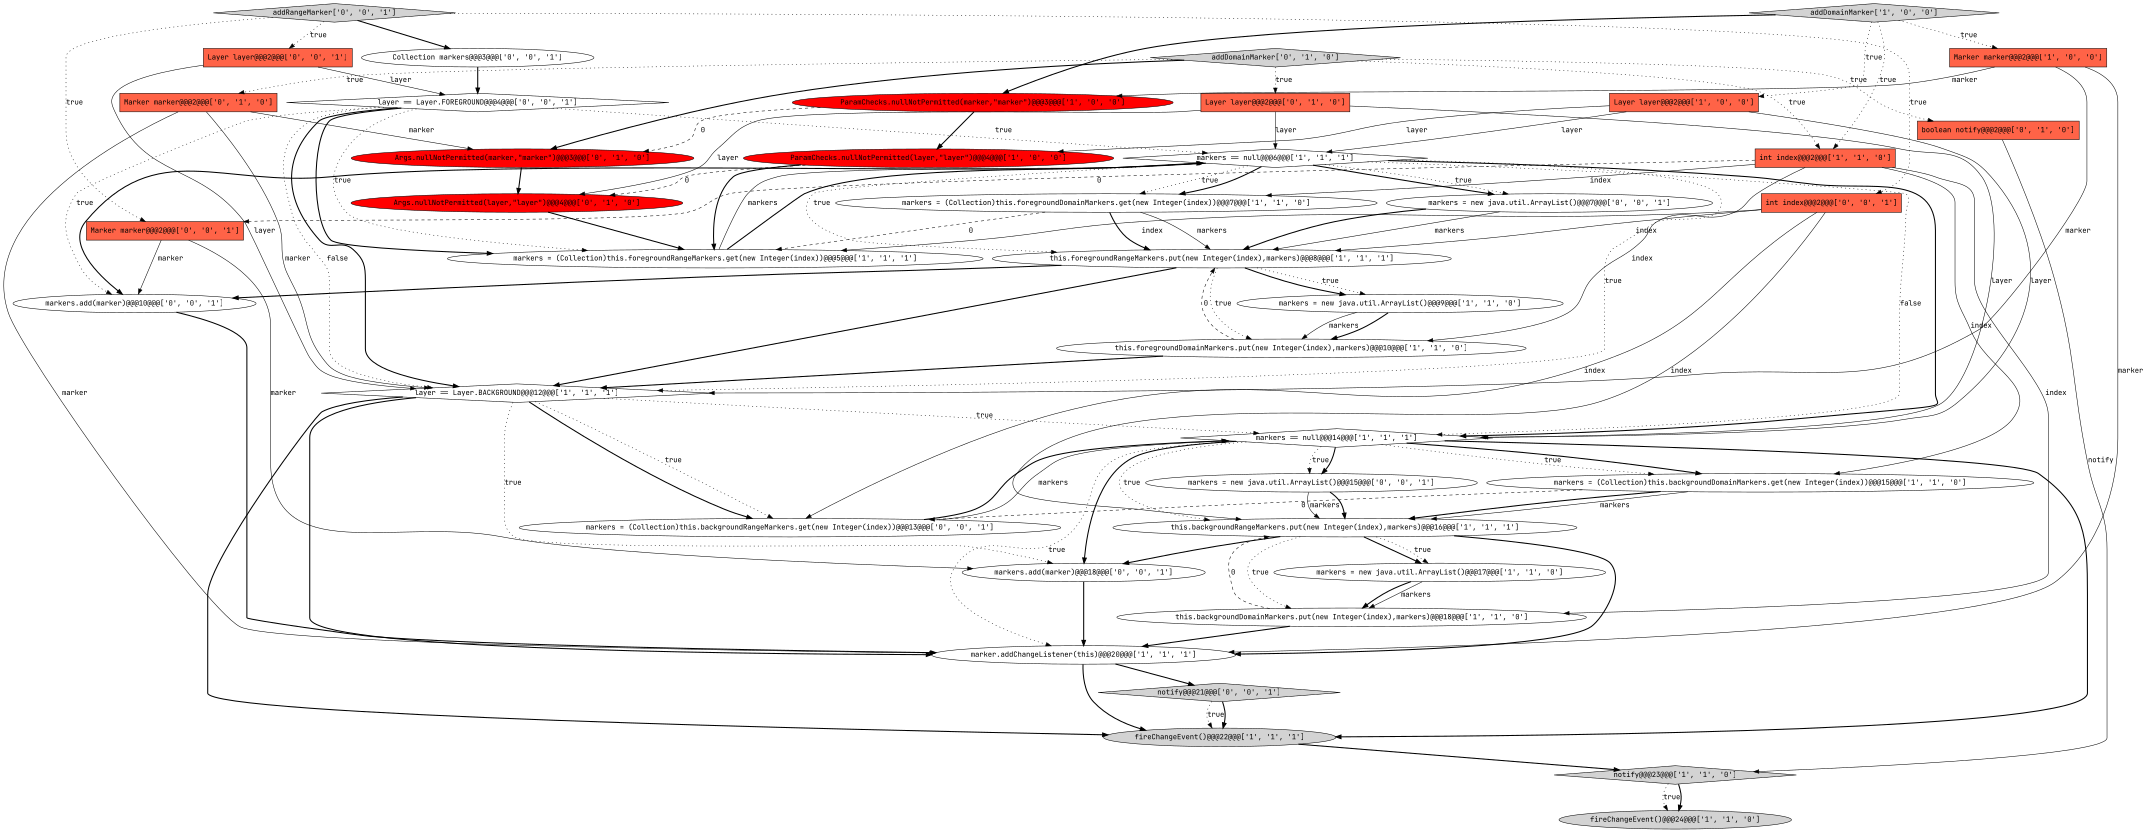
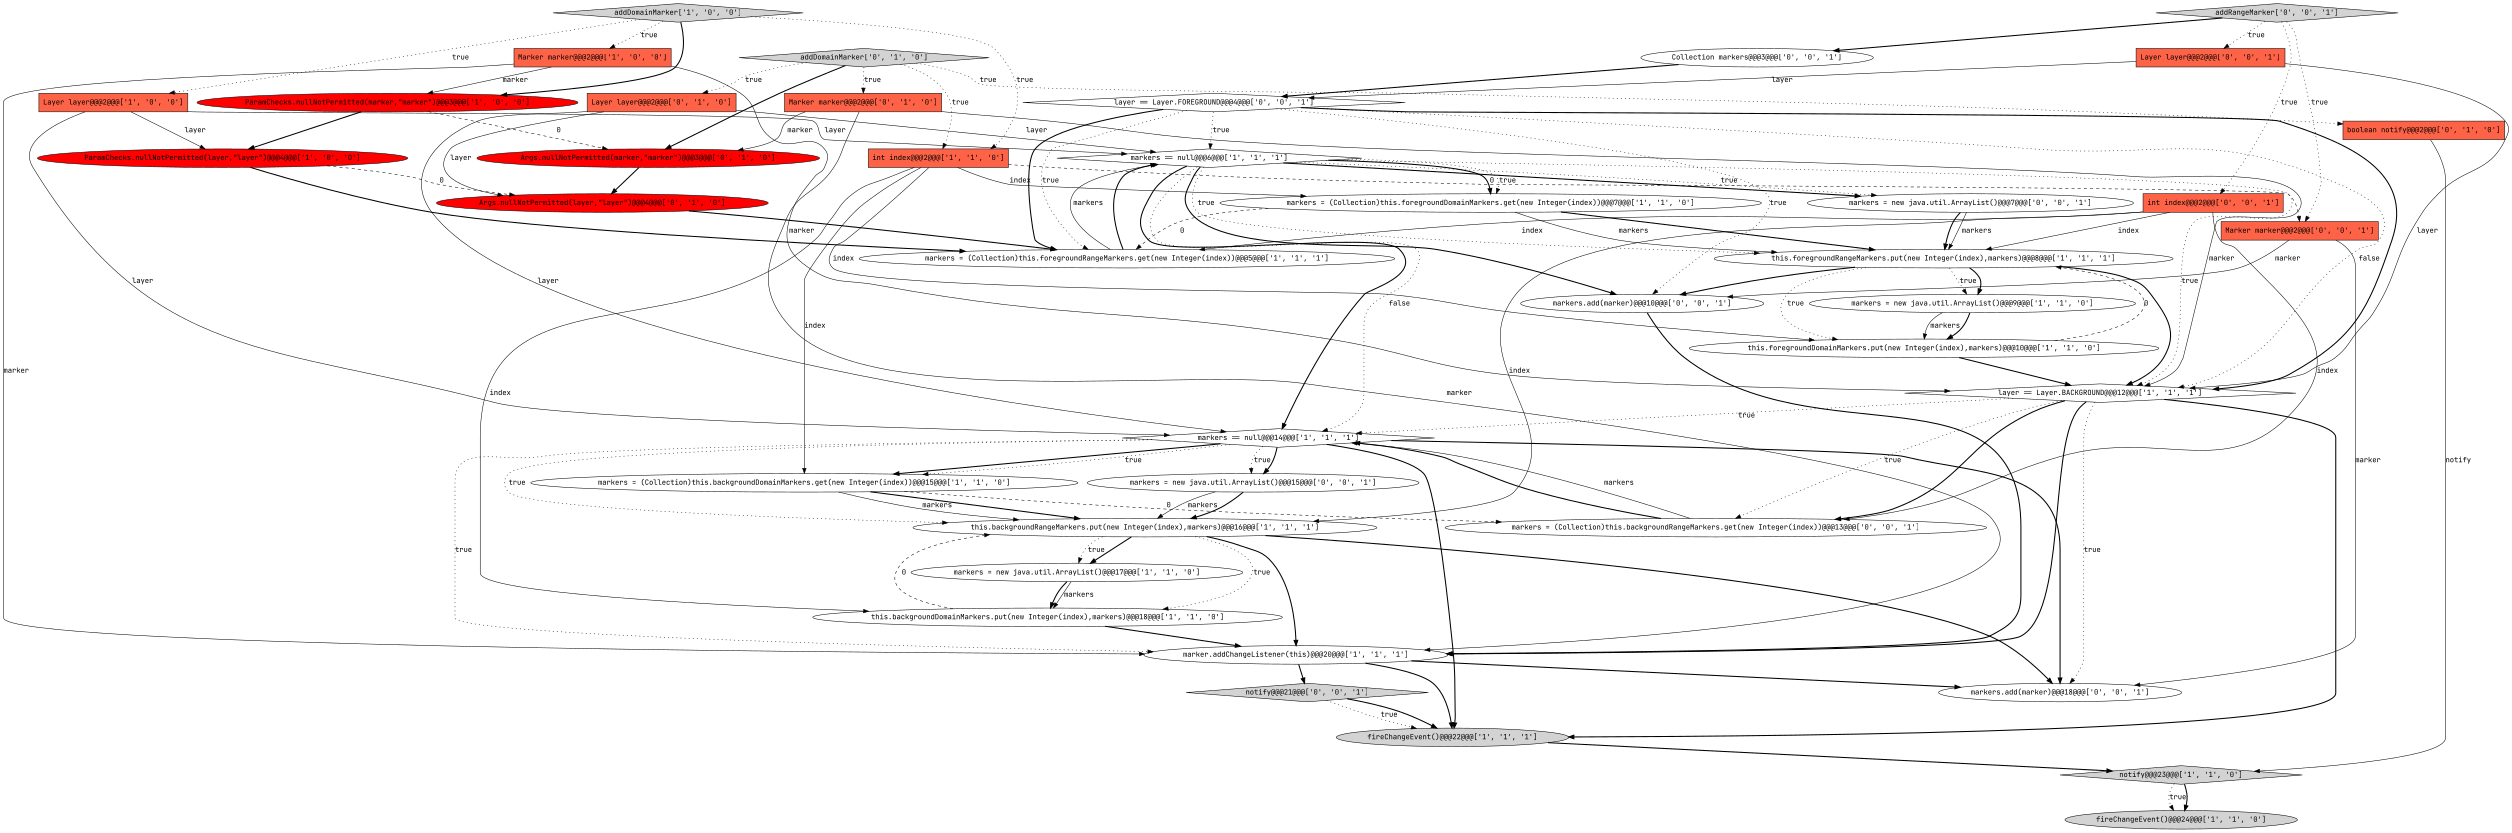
  digraph {
    fontname="JetBrains Mono"
    node [fillcolor=white fontname="JetBrains Mono" shape=ellipse style=filled]
    edge [fontname="JetBrains Mono" style=bold]
    n1 [fillcolor=lightgray label="notify@@@21@@@['0', '0', '1']" shape=diamond]
    n2 [fillcolor=lightgray label="fireChangeEvent()@@@22@@@['1', '1', '1']"]
    n3 [label="markers = new java.util.ArrayList()@@@17@@@['1', '1', '0']"]
    n4 [label="this.backgroundDomainMarkers.put(new Integer(index),markers)@@@18@@@['1', '1', '0']"]
    n5 [label="this.backgroundRangeMarkers.put(new Integer(index),markers)@@@16@@@['1', '1', '1']"]
    n6 [label="marker.addChangeListener(this)@@@20@@@['1', '1', '1']"]
    n7 [label="layer == Layer.FOREGROUND@@@4@@@['0', '0', '1']" shape=diamond]
    n8 [label="markers = (Collection)this.foregroundRangeMarkers.get(new Integer(index))@@@5@@@['1', '1', '1']"]
    n9 [label="markers == null@@@6@@@['1', '1', '1']" shape=diamond]
    n10 [label="markers.add(marker)@@@10@@@['0', '0', '1']"]
    n11 [label="layer == Layer.BACKGROUND@@@12@@@['1', '1', '1']" shape=diamond]
    n12 [label="markers == null@@@14@@@['1', '1', '1']" shape=diamond]
    n13 [label="this.foregroundRangeMarkers.put(new Integer(index),markers)@@@8@@@['1', '1', '1']"]
    n14 [label="markers = new java.util.ArrayList()@@@7@@@['0', '0', '1']"]
    n15 [label="markers = (Collection)this.foregroundDomainMarkers.get(new Integer(index))@@@7@@@['1', '1', '0']"]
    n16 [label="markers.add(marker)@@@18@@@['0', '0', '1']"]
    n17 [label="markers = (Collection)this.backgroundRangeMarkers.get(new Integer(index))@@@13@@@['0', '0', '1']"]
    n18 [label="markers = (Collection)this.backgroundDomainMarkers.get(new Integer(index))@@@15@@@['1', '1', '0']"]
    n19 [label="markers = new java.util.ArrayList()@@@15@@@['0', '0', '1']"]
    n20 [fillcolor=lightgray label="addRangeMarker['0', '0', '1']" shape=diamond]
    n21 [fillcolor=tomato label="Layer layer@@@2@@@['0', '0', '1']" shape=box]
    n22 [fillcolor=tomato label="int index@@@2@@@['0', '0', '1']" shape=box]
    n23 [label="Collection markers@@@3@@@['0', '0', '1']"]
    n24 [fillcolor=tomato label="Marker marker@@@2@@@['0', '0', '1']" shape=box]
    n25 [fillcolor=tomato label="Layer layer@@@2@@@['0', '1', '0']" shape=box]
    n26 [fillcolor=red label="Args.nullNotPermitted(layer,\"layer\")@@@4@@@['0', '1', '0']"]
    n27 [fillcolor=lightgray label="notify@@@23@@@['1', '1', '0']" shape=diamond]
    n28 [fillcolor=lightgray label="fireChangeEvent()@@@24@@@['1', '1', '0']"]
    n29 [label="markers = new java.util.ArrayList()@@@9@@@['1', '1', '0']"]
    n30 [label="this.foregroundDomainMarkers.put(new Integer(index),markers)@@@10@@@['1', '1', '0']"]
    n31 [fillcolor=tomato label="Marker marker@@@2@@@['1', '0', '0']" shape=box]
    n32 [fillcolor=red label="ParamChecks.nullNotPermitted(marker,\"marker\")@@@3@@@['1', '0', '0']"]
    n33 [fillcolor=red label="Args.nullNotPermitted(marker,\"marker\")@@@3@@@['0', '1', '0']"]
    n34 [fillcolor=red label="ParamChecks.nullNotPermitted(layer,\"layer\")@@@4@@@['1', '0', '0']"]
    n35 [fillcolor=tomato label="Marker marker@@@2@@@['0', '1', '0']" shape=box]
    n36 [fillcolor=lightgray label="addDomainMarker['0', '1', '0']" shape=diamond]
    n37 [fillcolor=tomato label="int index@@@2@@@['1', '1', '0']" shape=box]
    n38 [fillcolor=tomato label="boolean notify@@@2@@@['0', '1', '0']" shape=box]
    n39 [fillcolor=tomato label="Layer layer@@@2@@@['1', '0', '0']" shape=box]
    n40 [fillcolor=lightgray label="addDomainMarker['1', '0', '0']" shape=diamond]
    n1 -> n2 [label=true style=dotted]
    n1 -> n2
    n2 -> n27
    n3 -> n4 [label=markers style=solid]
    n3 -> n4
    n4 -> n5 [label=0 style=dashed]
    n4 -> n6
    n5 -> n3
    n5 -> n3 [label=true style=dotted]
    n5 -> n4 [label=true style=dotted]
    n5 -> n6
    n5 -> n16
    n6 -> n1
    n6 -> n2
    n7 -> n8
    n7 -> n8 [label=true style=dotted]
    n7 -> n9 [label=true style=dotted]
    n7 -> n10 [label=true style=dotted]
    n7 -> n11
    n7 -> n11 [label=false style=dotted]
    n8 -> n9 [label=markers style=solid]
    n8 -> n9
    n9 -> n10
    n9 -> n11 [label=true style=dotted]
    n9 -> n12 [label=false style=dotted]
    n9 -> n12
    n9 -> n13 [label=true style=dotted]
    n9 -> n14
    n9 -> n14 [label=true style=dotted]
    n9 -> n15 [label=true style=dotted]
    n9 -> n15
    n10 -> n6
    n11 -> n2
    n11 -> n6
    n11 -> n12 [label=true style=dotted]
    n11 -> n16 [label=true style=dotted]
    n11 -> n17
    n11 -> n17 [label=true style=dotted]
    n12 -> n2
    n12 -> n5 [label=true style=dotted]
    n12 -> n6 [label=true style=dotted]
    n12 -> n16
    n12 -> n18
    n12 -> n18 [label=true style=dotted]
    n12 -> n19 [label=true style=dotted]
    n12 -> n19
    n13 -> n10
    n13 -> n11
    n13 -> n29 [label=true style=dotted]
    n13 -> n29
    n13 -> n30 [label=true style=dotted]
    n14 -> n13 [label=markers style=solid]
    n14 -> n13
    n15 -> n8 [label=0 style=dashed]
    n15 -> n13
    n15 -> n13 [label=markers style=solid]
-   n16 -> n6
+   n6 -> n16
    n17 -> n12 [label=markers style=solid]
    n17 -> n12
    n18 -> n5
    n18 -> n5 [label=markers style=solid]
    n18 -> n17 [label=0 style=dashed]
    n19 -> n5 [label=markers style=solid]
    n19 -> n5
    n20 -> n21 [label=true style=dotted]
    n20 -> n22 [label=true style=dotted]
    n20 -> n23
    n20 -> n24 [label=true style=dotted]
    n21 -> n7 [label=layer style=solid]
    n21 -> n11 [label=layer style=solid]
    n22 -> n5 [label=index style=solid]
    n22 -> n8 [label=index style=solid]
    n22 -> n13 [label=index style=solid]
    n22 -> n17 [label=index style=solid]
    n23 -> n7
    n24 -> n10 [label=marker style=solid]
    n24 -> n16 [label=marker style=solid]
    n25 -> n9 [label=layer style=solid]
    n25 -> n12 [label=layer style=solid]
    n25 -> n26 [label=layer style=solid]
    n26 -> n8
    n27 -> n28 [label=true style=dotted]
    n27 -> n28
    n29 -> n30 [label=markers style=solid]
    n29 -> n30
    n30 -> n11
    n30 -> n13 [label=0 style=dashed]
    n31 -> n6 [label=marker style=solid]
    n31 -> n11 [label=marker style=solid]
    n31 -> n32 [label=marker style=solid]
    n32 -> n33 [label=0 style=dashed]
    n32 -> n34
    n33 -> n26
    n34 -> n8
    n34 -> n26 [label=0 style=dashed]
    n35 -> n6 [label=marker style=solid]
    n35 -> n11 [label=marker style=solid]
    n35 -> n33 [label=marker style=solid]
    n36 -> n25 [label=true style=dotted]
    n36 -> n33
    n36 -> n35 [label=true style=dotted]
    n36 -> n37 [label=true style=dotted]
    n36 -> n38 [label=true style=dotted]
    n37 -> n4 [label=index style=solid]
    n37 -> n15 [label=index style=solid]
    n37 -> n18 [label=index style=solid]
    n37 -> n24 [label=0 style=dashed]
    n37 -> n30 [label=index style=solid]
    n38 -> n27 [label=notify style=solid]
    n39 -> n9 [label=layer style=solid]
    n39 -> n12 [label=layer style=solid]
    n39 -> n34 [label=layer style=solid]
    n40 -> n31 [label=true style=dotted]
    n40 -> n32
    n40 -> n37 [label=true style=dotted]
    n40 -> n39 [label=true style=dotted]
  }
